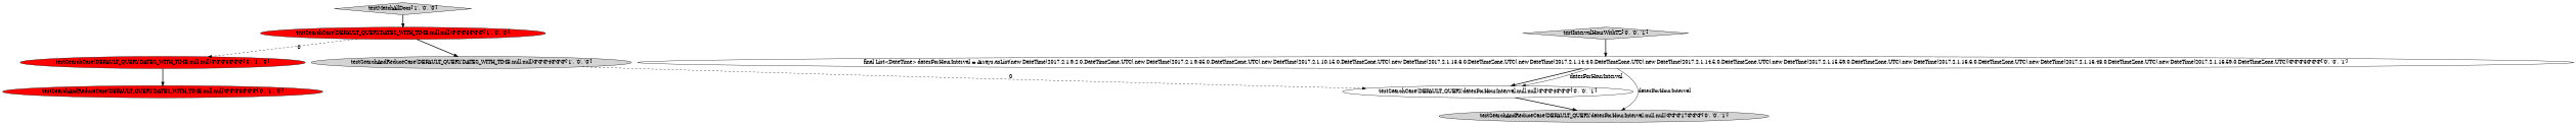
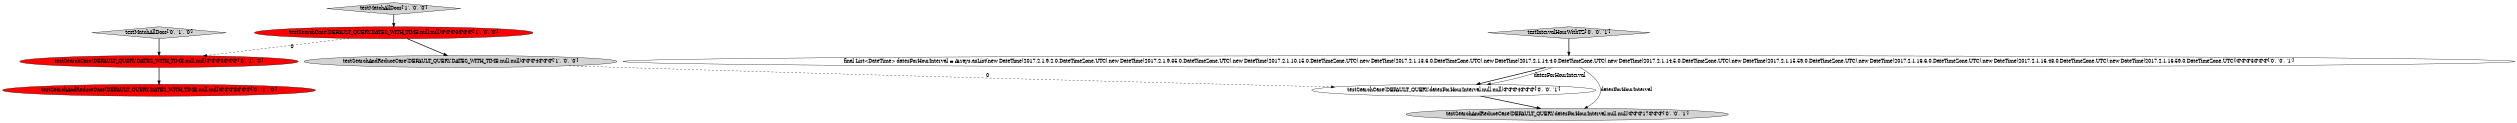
  digraph {
    node [fillcolor=lightgray shape=ellipse style=filled]
    edge [style=bold]
    n1 [label="testSearchAndReduceCase(DEFAULT_QUERY,datesForHourInterval,null,null)@@@17@@@['0', '0', '1']"]
    n2 [fillcolor=white label="final List<DateTime> datesForHourInterval = Arrays.asList(new DateTime(2017,2,1,9,2,0,DateTimeZone.UTC),new DateTime(2017,2,1,9,35,0,DateTimeZone.UTC),new DateTime(2017,2,1,10,15,0,DateTimeZone.UTC),new DateTime(2017,2,1,13,6,0,DateTimeZone.UTC),new DateTime(2017,2,1,14,4,0,DateTimeZone.UTC),new DateTime(2017,2,1,14,5,0,DateTimeZone.UTC),new DateTime(2017,2,1,15,59,0,DateTimeZone.UTC),new DateTime(2017,2,1,16,6,0,DateTimeZone.UTC),new DateTime(2017,2,1,16,48,0,DateTimeZone.UTC),new DateTime(2017,2,1,16,59,0,DateTimeZone.UTC))@@@3@@@['0', '0', '1']"]
    n3 [fillcolor=white label="testSearchCase(DEFAULT_QUERY,datesForHourInterval,null,null)@@@4@@@['0', '0', '1']"]
    n4 [fillcolor=red label="testSearchCase(DEFAULT_QUERY,DATES_WITH_TIME,null,null)@@@3@@@['1', '0', '0']"]
    n5 [fillcolor=red label="testSearchCase(DEFAULT_QUERY,DATES_WITH_TIME,null,null)@@@3@@@['0', '1', '0']"]
    n6 [label="testSearchAndReduceCase(DEFAULT_QUERY,DATES_WITH_TIME,null,null)@@@4@@@['1', '0', '0']"]
+   n7 [label="testMatchAllDocs['0', '1', '0']" shape=diamond]
    n8 [label="testMatchAllDocs['1', '0', '0']" shape=diamond]
    n9 [fillcolor=red label="testSearchAndReduceCase(DEFAULT_QUERY,DATES_WITH_TIME,null,null)@@@8@@@['0', '1', '0']"]
    n10 [label="testIntervalHourWithTZ['0', '0', '1']" shape=diamond]
    n2 -> n1 [label=datesForHourInterval style=solid]
    n2 -> n3
    n2 -> n3 [label=datesForHourInterval style=solid]
    n3 -> n1
    n4 -> n5 [label=0 style=dashed]
    n4 -> n6
    n5 -> n9
    n6 -> n3 [label=0 style=dashed]
+   n7 -> n5
    n8 -> n4
    n10 -> n2
  }
